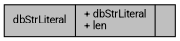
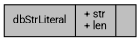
  digraph {
    rankdir=LR
    fontname=Roboto
-   n1 [color=black fillcolor=grey75 fontcolor=black fontname=Roboto fontsize=10 height=0.2 label="{dbStrLiteral\n|+ dbStrLiteral\l+ len\l|}" shape=record style=filled width=0.4]
+   n1 [color=black fillcolor=grey75 fontcolor=black fontname=Roboto fontsize=10 height=0.2 label="{dbStrLiteral\n|+ str\l+ len\l|}" shape=record style=filled width=0.4]
  }
